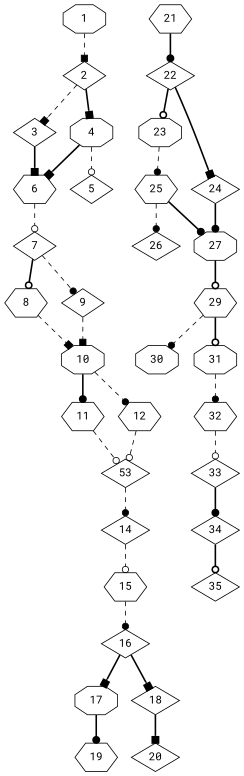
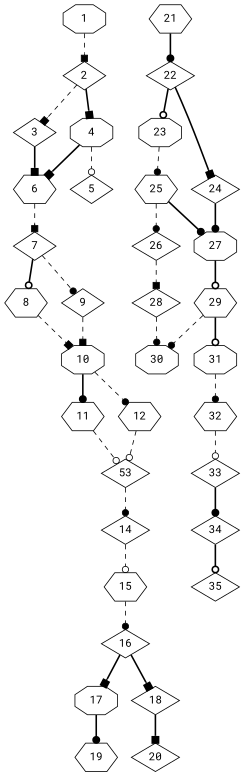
  digraph {
    fontname="Roboto Mono"
    node [alpha=0.11 fontname="Roboto Mono" shape=diamond]
    edge [arrowhead=dot fontname="Roboto Mono" style=dashed]
    1 [alpha=0.05 expect_size=22142976 shape=octagon]
    2 [alpha=0.02 expect_size=39198720]
    3 [alpha=0.19 expect_size=51180544]
    4 [expect_size=30852096 shape=octagon]
    6 [alpha=0.03 expect_size=10400768 shape=hexagon]
    5 [alpha=0.01 expect_size=39812096]
    7 [alpha=0.04 expect_size=45298688]
    8 [alpha=0.18 expect_size=17827840 shape=hexagon]
    9 [alpha=0.10 expect_size=16930816]
    10 [alpha=0.12 expect_size=34555904 shape=octagon]
    11 [alpha=0.15 expect_size=32972800 shape=hexagon]
    12 [alpha=0.12 expect_size=45380608 shape=hexagon]
    n13 [alpha=0.19 expect_size=49979392 label=53]
    14 [alpha=0.13 expect_size=46799872]
    15 [alpha=0.00 expect_size=26602496 shape=hexagon]
    16 [alpha=0.12 expect_size=29036544]
    17 [alpha=0.14 expect_size=35654656 shape=octagon]
    18 [alpha=0.17 expect_size=45374464]
    19 [alpha=0.14 expect_size=40838144 shape=hexagon]
    20 [expect_size=16454656]
    21 [alpha=0.15 expect_size=44669952 shape=hexagon]
    22 [alpha=0.13 expect_size=32258048]
    23 [expect_size=14138368 shape=octagon]
    24 [alpha=0.19 expect_size=12207104]
    25 [alpha=0.03 expect_size=43912192 shape=hexagon]
    27 [expect_size=25402368 shape=octagon]
    26 [alpha=0.08 expect_size=44219392]
    29 [alpha=0.12 expect_size=5574656 shape=hexagon]
+   28 [alpha=0.19 expect_size=12158976]
    30 [alpha=0.17 expect_size=37891072 shape=octagon]
    31 [alpha=0.14 expect_size=15526912 shape=octagon]
    32 [alpha=0.08 expect_size=49757184 shape=hexagon]
    33 [alpha=0.01 expect_size=32978944]
    34 [expect_size=11131904]
    35 [expect_size=9824256]
    1 -> 2 [arrowhead=box]
    2 -> 3 [arrowhead=box]
    2 -> 4 [arrowhead=box style=bold]
    3 -> 6 [arrowhead=box style=bold]
    4 -> 6 [arrowhead=box style=bold]
    4 -> 5 [arrowhead=odot]
-   6 -> 7 [arrowhead=odot]
+   6 -> 7 [arrowhead=box]
    7 -> 8 [arrowhead=odot style=bold]
    7 -> 9
    8 -> 10 [arrowhead=box]
    9 -> 10 [arrowhead=box]
    10 -> 11 [style=bold]
    10 -> 12
    11 -> n13 [arrowhead=odot]
    12 -> n13 [arrowhead=odot]
    n13 -> 14
    14 -> 15 [arrowhead=odot]
    15 -> 16
    16 -> 17 [arrowhead=box style=bold]
    16 -> 18 [arrowhead=box style=bold]
    17 -> 19 [style=bold]
    18 -> 20 [arrowhead=box style=bold]
    21 -> 22 [style=bold]
    22 -> 23 [arrowhead=odot style=bold]
    22 -> 24 [arrowhead=box style=bold]
    23 -> 25
    24 -> 27 [style=bold]
    25 -> 27 [style=bold]
    25 -> 26
    27 -> 29 [arrowhead=odot style=bold]
+   26 -> 28 [arrowhead=box]
    29 -> 30
    29 -> 31 [arrowhead=odot style=bold]
+   28 -> 30
    31 -> 32
    32 -> 33 [arrowhead=odot]
    33 -> 34 [style=bold]
    34 -> 35 [arrowhead=odot style=bold]
  }
